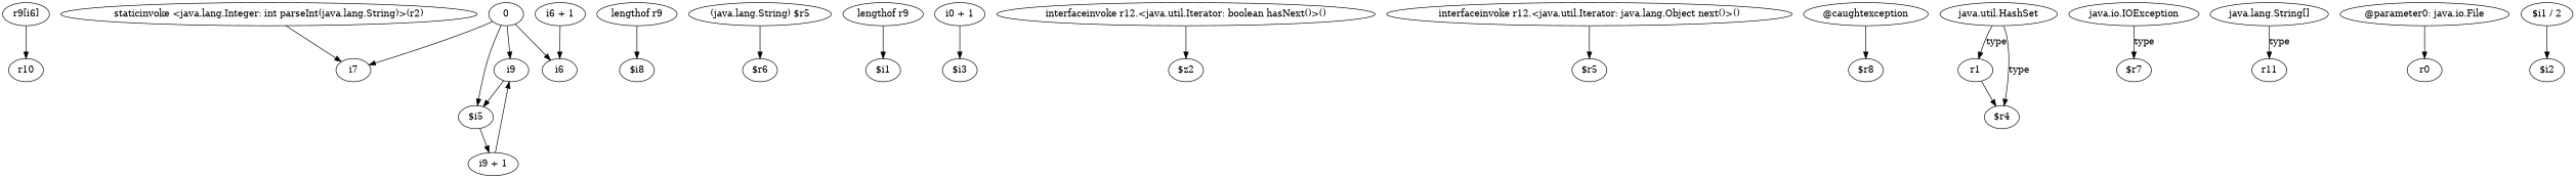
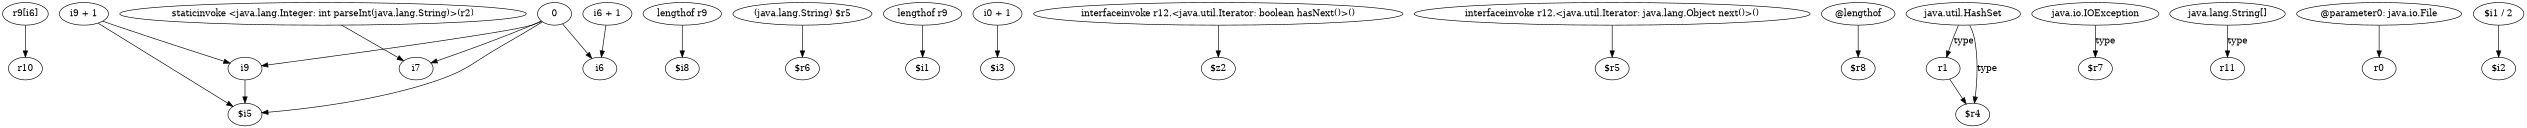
  digraph {
    n1 [label="r9[i6]"]
    n2 [label=r10]
    n3 [label="staticinvoke <java.lang.Integer: int parseInt(java.lang.String)>(r2)"]
    n4 [label=i7]
    n5 [label=i9]
    n6 [label="$i5"]
    n7 [label="i9 + 1"]
    n8 [label="lengthof r9"]
    n9 [label="$i8"]
    n10 [label="(java.lang.String) $r5"]
    n11 [label="$r6"]
    n12 [label=0]
    n13 [label=i6]
    n14 [label="lengthof r9"]
    n15 [label="$i1"]
    n16 [label="i0 + 1"]
    n17 [label="$i3"]
    n18 [label="interfaceinvoke r12.<java.util.Iterator: boolean hasNext()>()"]
    n19 [label="$z2"]
    n20 [label="interfaceinvoke r12.<java.util.Iterator: java.lang.Object next()>()"]
    n21 [label="$r5"]
-   n22 [label="@caughtexception"]
+   n22 [label="@lengthof"]
    n23 [label="$r8"]
    n24 [label="i6 + 1"]
    n25 [label="java.util.HashSet"]
    n26 [label=r1]
    n27 [label="$r4"]
    n28 [label="java.io.IOException"]
    n29 [label="$r7"]
    n30 [label="java.lang.String[]"]
    n31 [label=r11]
    n32 [label="@parameter0: java.io.File"]
    n33 [label=r0]
    n34 [label="$i1 / 2"]
    n35 [label="$i2"]
    n1 -> n2
    n3 -> n4
    n5 -> n6
    n7 -> n5
-   n6 -> n7
+   n7 -> n6
    n8 -> n9
    n10 -> n11
    n12 -> n4
    n12 -> n5
    n12 -> n6
    n12 -> n13
    n14 -> n15
    n16 -> n17
    n18 -> n19
    n20 -> n21
    n22 -> n23
    n24 -> n13
    n25 -> n26 [label=type]
    n25 -> n27 [label=type]
    n26 -> n27
    n28 -> n29 [label=type]
    n30 -> n31 [label=type]
    n32 -> n33
    n34 -> n35
  }
